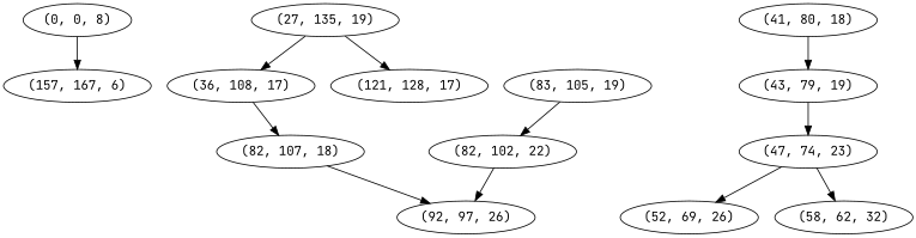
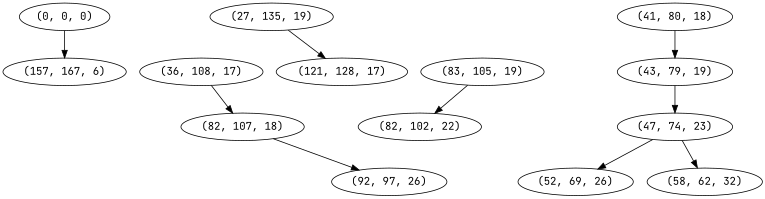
  digraph {
    fontname="JetBrains Mono"
    node [fontname="JetBrains Mono"]
    edge [fontname="JetBrains Mono"]
-   "(0, 0, 0)" [label="(0, 0, 8)"]
+   "(0, 0, 0)"
    "(157, 167, 6)"
    n3 [label="(27, 135, 19)"]
    "(36, 108, 17)"
    "(121, 128, 17)"
    "(82, 107, 18)"
    "(41, 80, 18)"
    "(43, 79, 19)"
    "(92, 97, 26)"
    "(47, 74, 23)"
    "(52, 69, 26)"
    "(58, 62, 32)"
    n13 [label="(82, 102, 22)"]
    "(83, 105, 19)"
    "(0, 0, 0)" -> "(157, 167, 6)"
-   n3 -> "(36, 108, 17)"
    n3 -> "(121, 128, 17)"
    "(36, 108, 17)" -> "(82, 107, 18)"
    "(82, 107, 18)" -> "(92, 97, 26)"
    "(41, 80, 18)" -> "(43, 79, 19)"
    "(43, 79, 19)" -> "(47, 74, 23)"
    "(47, 74, 23)" -> "(52, 69, 26)"
    "(47, 74, 23)" -> "(58, 62, 32)"
-   n13 -> "(92, 97, 26)"
    "(83, 105, 19)" -> n13
  }
